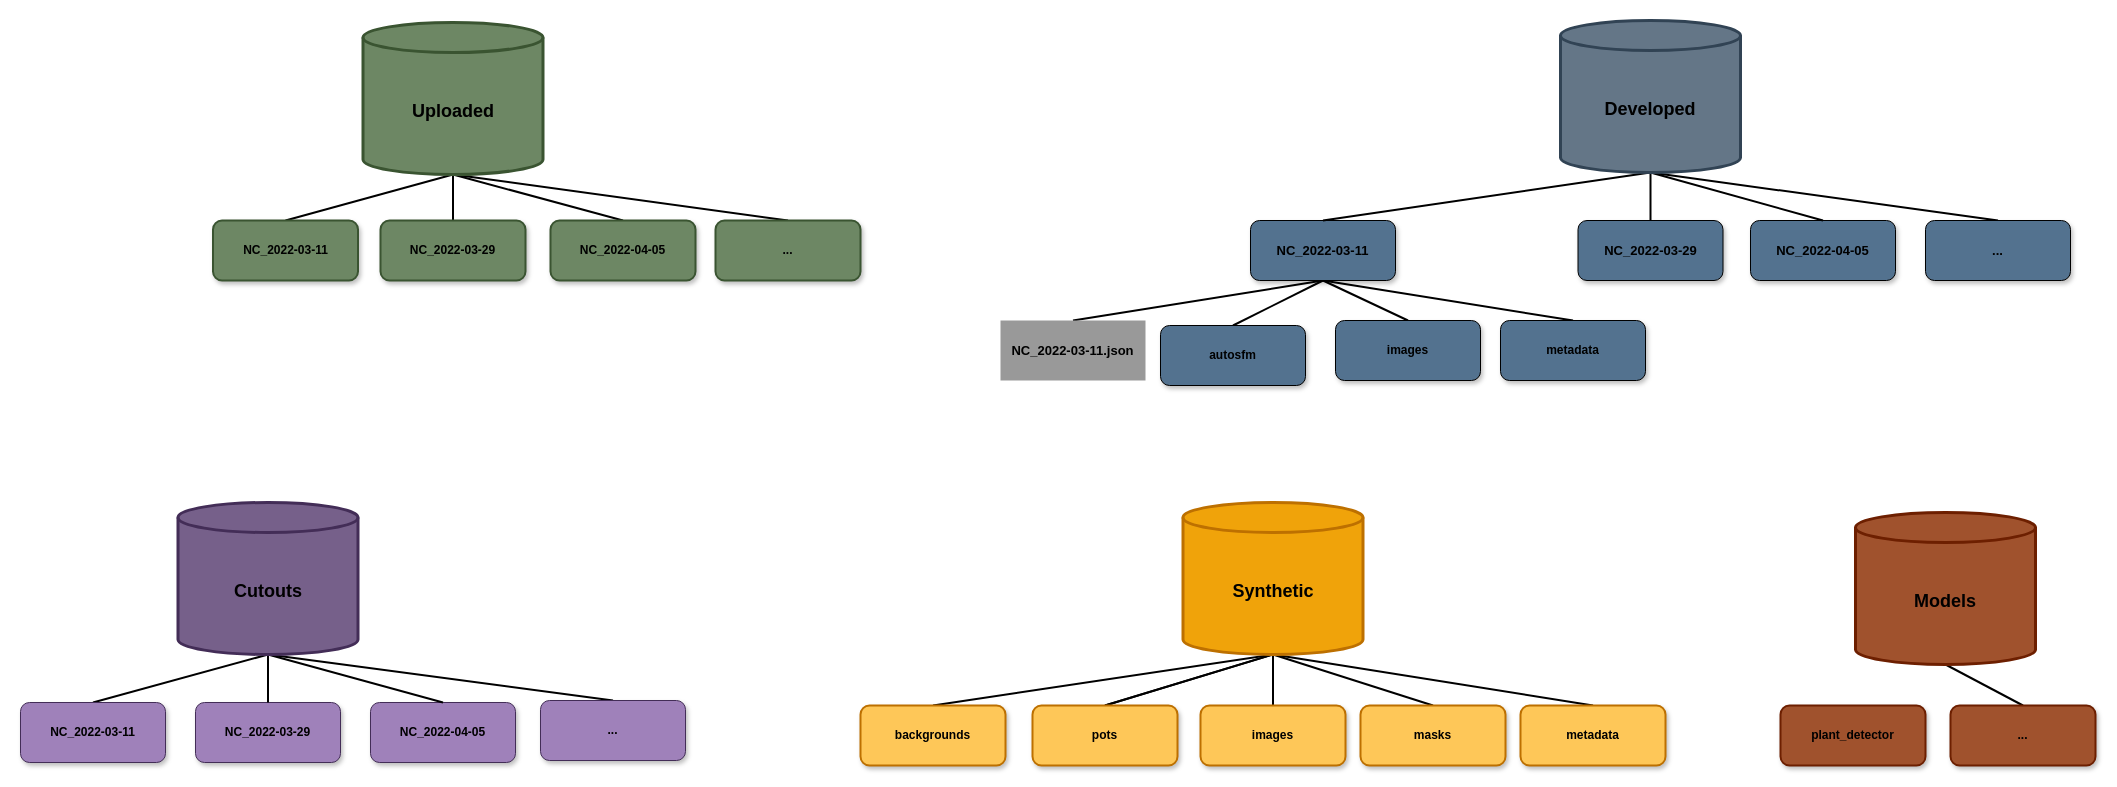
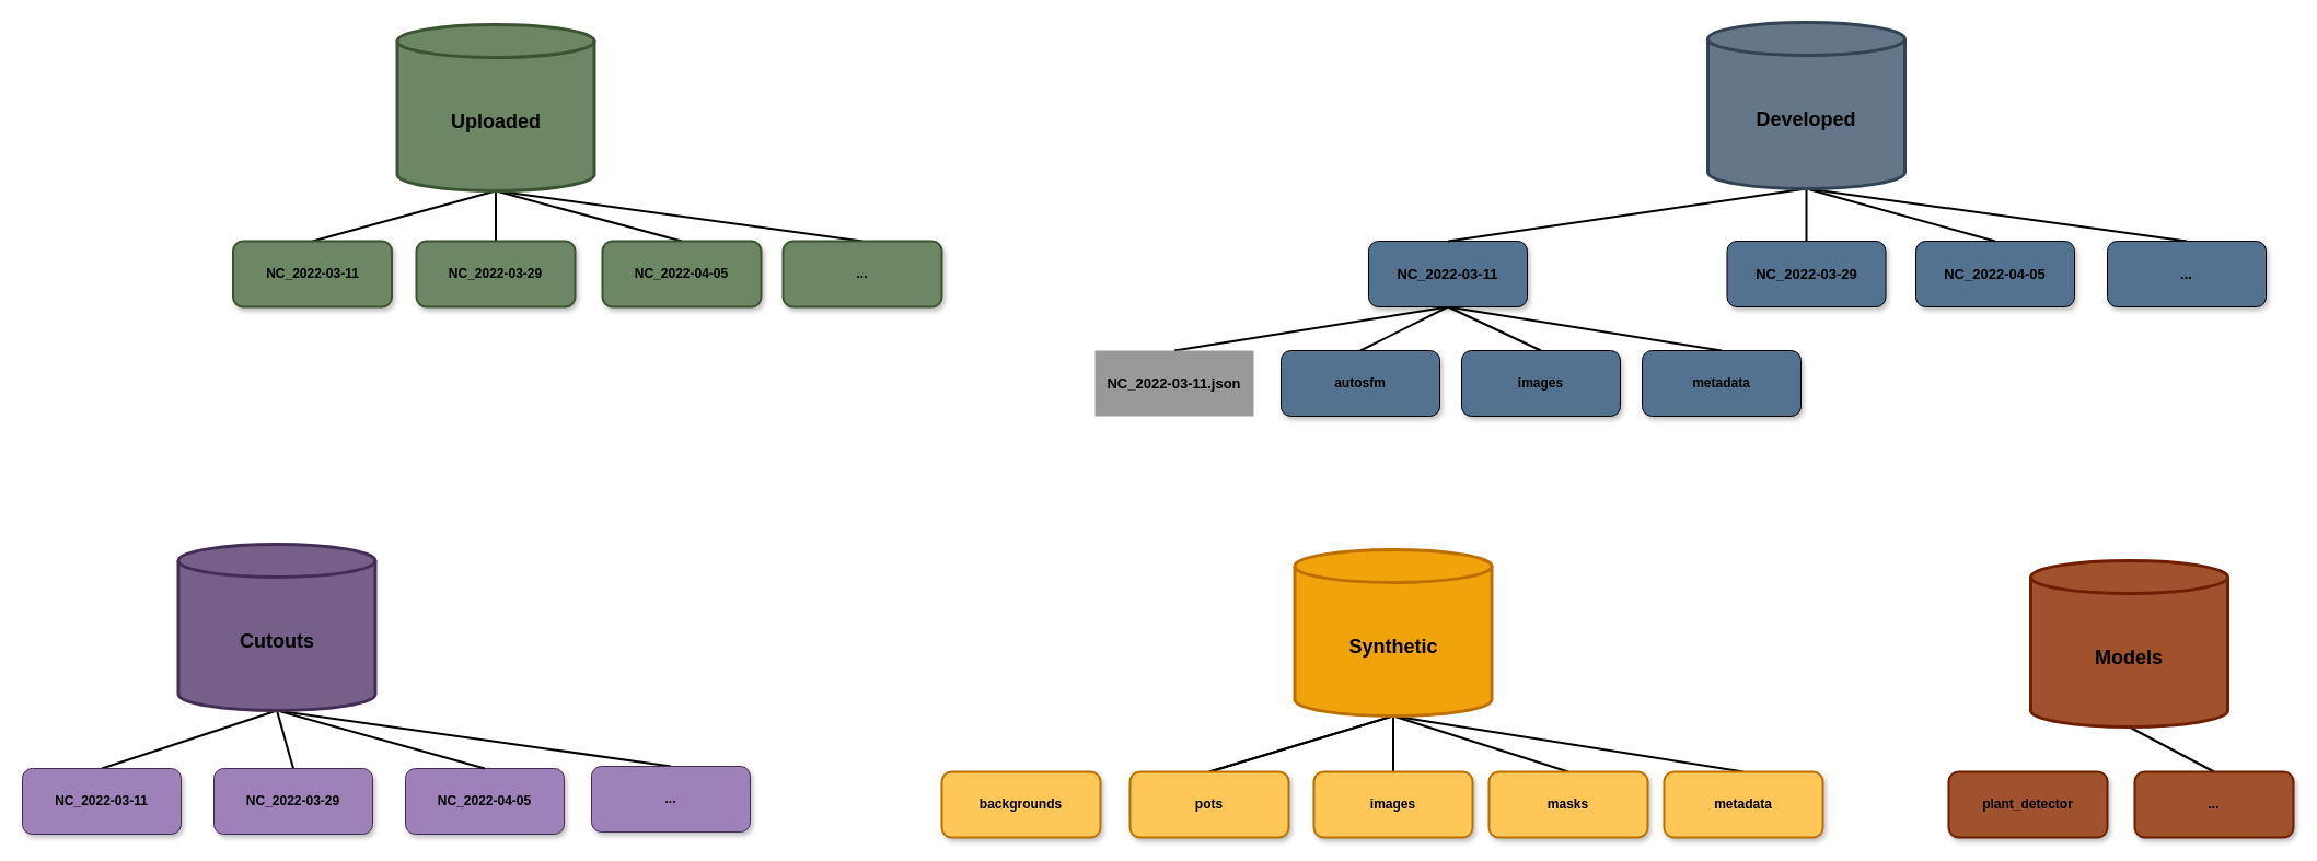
  <mxCell id="0" />
  <mxCell id="1" parent="0" />
  <mxCell id="2" style="edgeStyle=none;rounded=0;html=1;entryX=0.5;entryY=0;entryDx=0;entryDy=0;fontFamily=Helvetica;fontSize=9;fontColor=#000000;startArrow=none;startFill=0;endArrow=none;endFill=0;strokeColor=#000000;strokeWidth=2;elbow=vertical;exitX=0.5;exitY=1;exitDx=0;exitDy=0;" edge="1" parent="1" source="6" target="9"><mxGeometry relative="1" as="geometry" /></mxCell>
  <mxCell id="3" style="edgeStyle=none;rounded=0;html=1;entryX=0.5;entryY=0;entryDx=0;entryDy=0;fontFamily=Helvetica;fontSize=9;fontColor=#000000;startArrow=none;startFill=0;endArrow=none;endFill=0;strokeColor=#000000;strokeWidth=2;elbow=vertical;exitX=0.5;exitY=1;exitDx=0;exitDy=0;" edge="1" parent="1" source="6" target="10"><mxGeometry relative="1" as="geometry" /></mxCell>
  <mxCell id="4" style="edgeStyle=none;rounded=0;html=1;entryX=0.5;entryY=0;entryDx=0;entryDy=0;fontFamily=Helvetica;fontSize=9;fontColor=#000000;startArrow=none;startFill=0;endArrow=none;endFill=0;strokeColor=#000000;strokeWidth=2;elbow=vertical;exitX=0.5;exitY=1;exitDx=0;exitDy=0;" edge="1" parent="1" source="6" target="11"><mxGeometry relative="1" as="geometry" /></mxCell>
  <mxCell id="5" style="edgeStyle=none;rounded=0;html=1;entryX=0.5;entryY=0;entryDx=0;entryDy=0;fontFamily=Helvetica;fontSize=9;fontColor=#000000;startArrow=none;startFill=0;endArrow=none;endFill=0;strokeColor=#000000;strokeWidth=2;elbow=vertical;exitX=0.5;exitY=1;exitDx=0;exitDy=0;" edge="1" parent="1" source="6" target="17"><mxGeometry relative="1" as="geometry" /></mxCell>
  <mxCell id="6" value="NC_2022-03-11" style="whiteSpace=wrap;html=1;rounded=1;shadow=1;labelBackgroundColor=none;strokeWidth=1;fontFamily=Helvetica;fontSize=13;align=center;fillColor=#53728F;strokeColor=#000000;fontColor=#000000;fontStyle=1" vertex="1" parent="1"><mxGeometry x="1250" y="220" width="145" height="60" as="geometry" /></mxCell>
  <mxCell id="7" value="&lt;span style=&quot;font-size: 13px;&quot;&gt;NC_2022-03-29&lt;/span&gt;" style="whiteSpace=wrap;html=1;rounded=1;shadow=1;labelBackgroundColor=none;strokeWidth=1;fontFamily=Helvetica;fontSize=13;align=center;fillColor=#53728F;strokeColor=#000000;fontColor=#000000;fontStyle=1" vertex="1" parent="1"><mxGeometry x="1577.5" y="220" width="145" height="60" as="geometry" /></mxCell>
  <mxCell id="8" value="&lt;span style=&quot;font-size: 13px;&quot;&gt;NC_2022-04-05&lt;/span&gt;" style="whiteSpace=wrap;html=1;rounded=1;shadow=1;labelBackgroundColor=none;strokeWidth=1;fontFamily=Helvetica;fontSize=13;align=center;fillColor=#53728F;strokeColor=#000000;fontColor=#000000;fontStyle=1" vertex="1" parent="1"><mxGeometry x="1750" y="220" width="145" height="60" as="geometry" /></mxCell>
  <mxCell id="9" value="&lt;span&gt;metadata&lt;/span&gt;" style="whiteSpace=wrap;html=1;rounded=1;shadow=1;labelBackgroundColor=none;strokeWidth=1;fontFamily=Helvetica;fontSize=12;align=center;fillColor=#53728F;fontColor=#000000;strokeColor=#000000;fontStyle=1" vertex="1" parent="1"><mxGeometry x="1500" y="320" width="145" height="60" as="geometry" /></mxCell>
  <mxCell id="10" value="&lt;span&gt;images&lt;/span&gt;" style="whiteSpace=wrap;html=1;rounded=1;shadow=1;labelBackgroundColor=none;strokeWidth=1;fontFamily=Helvetica;fontSize=12;align=center;fillColor=#53728F;fontColor=#000000;strokeColor=#000000;fontStyle=1" vertex="1" parent="1"><mxGeometry x="1335" y="320" width="145" height="60" as="geometry" /></mxCell>
- <mxCell id="11" value="&lt;span&gt;autosfm&lt;/span&gt;" style="whiteSpace=wrap;html=1;rounded=1;shadow=1;labelBackgroundColor=none;strokeWidth=1;fontFamily=Helvetica;fontSize=12;align=center;fillColor=#53728F;fontColor=#000000;strokeColor=#000000;fontStyle=1" vertex="1" parent="1"><mxGeometry x="1160" y="325" width="145" height="60" as="geometry" /></mxCell>
+ <mxCell id="11" value="&lt;span&gt;autosfm&lt;/span&gt;" style="whiteSpace=wrap;html=1;rounded=1;shadow=1;labelBackgroundColor=none;strokeWidth=1;fontFamily=Helvetica;fontSize=12;align=center;fillColor=#53728F;fontColor=#000000;strokeColor=#000000;fontStyle=1" vertex="1" parent="1"><mxGeometry x="1170" y="320" width="145" height="60" as="geometry" /></mxCell>
  <mxCell id="12" style="edgeStyle=none;rounded=0;html=1;fontFamily=Helvetica;fontSize=9;fontColor=#000000;startArrow=none;startFill=0;endArrow=none;endFill=0;strokeColor=#000000;strokeWidth=2;elbow=vertical;exitX=0.5;exitY=1;exitDx=0;exitDy=0;exitPerimeter=0;" edge="1" parent="1" source="16" target="7"><mxGeometry relative="1" as="geometry"><mxPoint x="1650" y="190" as="sourcePoint" /></mxGeometry></mxCell>
  <mxCell id="13" style="edgeStyle=none;rounded=0;html=1;entryX=0.5;entryY=0;entryDx=0;entryDy=0;fontFamily=Helvetica;fontSize=9;fontColor=#000000;startArrow=none;startFill=0;endArrow=none;endFill=0;strokeColor=#000000;strokeWidth=2;elbow=vertical;exitX=0.5;exitY=1;exitDx=0;exitDy=0;exitPerimeter=0;" edge="1" parent="1" source="16" target="8"><mxGeometry relative="1" as="geometry"><mxPoint x="1650" y="190" as="sourcePoint" /></mxGeometry></mxCell>
  <mxCell id="14" style="edgeStyle=none;rounded=0;html=1;entryX=0.5;entryY=0;entryDx=0;entryDy=0;fontFamily=Helvetica;fontSize=9;fontColor=#000000;startArrow=none;startFill=0;endArrow=none;endFill=0;strokeColor=#000000;strokeWidth=2;elbow=vertical;exitX=0.5;exitY=1;exitDx=0;exitDy=0;exitPerimeter=0;" edge="1" parent="1" source="16" target="6"><mxGeometry relative="1" as="geometry"><mxPoint x="1650" y="190" as="sourcePoint" /></mxGeometry></mxCell>
  <mxCell id="15" style="edgeStyle=none;html=1;entryX=0.5;entryY=0;entryDx=0;entryDy=0;fontSize=10;fontColor=#000000;endArrow=none;endFill=0;strokeColor=#000000;strokeWidth=2;exitX=0.5;exitY=1;exitDx=0;exitDy=0;exitPerimeter=0;" edge="1" parent="1" source="16" target="50"><mxGeometry relative="1" as="geometry" /></mxCell>
  <mxCell id="16" value="Developed" style="shape=cylinder3;whiteSpace=wrap;html=1;boundedLbl=1;backgroundOutline=1;size=15;rounded=0;shadow=0;fontFamily=Helvetica;fontSize=18;fontColor=#000000;strokeColor=#314354;strokeWidth=3;fillColor=#647687;fontStyle=1" vertex="1" parent="1"><mxGeometry x="1560" y="20" width="180" height="152" as="geometry" /></mxCell>
  <mxCell id="17" value="&lt;span style=&quot;font-size: 13px ; font-weight: 700&quot;&gt;NC_2022-03-11.json&lt;br&gt;&lt;/span&gt;" style="whiteSpace=wrap;html=1;rounded=0;shadow=0;labelBackgroundColor=none;strokeWidth=1;fontFamily=Helvetica;fontSize=9;align=center;strokeColor=none;dashed=1;fontStyle=0;fontColor=#000000;fillColor=#999999;" vertex="1" parent="1"><mxGeometry x="1000" y="320" width="145" height="60" as="geometry" /></mxCell>
  <mxCell id="18" style="edgeStyle=none;html=1;entryX=0.5;entryY=0;entryDx=0;entryDy=0;fontSize=10;fontColor=#000000;endArrow=none;endFill=0;strokeColor=#000000;strokeWidth=2;exitX=0.5;exitY=1;exitDx=0;exitDy=0;exitPerimeter=0;" edge="1" parent="1" source="19" target="21"><mxGeometry relative="1" as="geometry" /></mxCell>
  <mxCell id="19" value="Models" style="shape=cylinder3;whiteSpace=wrap;html=1;boundedLbl=1;backgroundOutline=1;size=15;rounded=0;shadow=0;fontFamily=Helvetica;fontSize=18;fontColor=#000000;strokeColor=#6D1F00;strokeWidth=3;fillColor=#a0522d;fontStyle=1" vertex="1" parent="1"><mxGeometry x="1855" y="512" width="180" height="152" as="geometry" /></mxCell>
  <mxCell id="20" value="&lt;span&gt;plant_detector&lt;/span&gt;" style="whiteSpace=wrap;html=1;rounded=1;shadow=1;labelBackgroundColor=none;strokeWidth=2;fontFamily=Helvetica;fontSize=12;align=center;fontColor=#000000;strokeColor=#6D1F00;fontStyle=1;fillColor=#a0522d;" vertex="1" parent="1"><mxGeometry x="1780" y="705" width="145" height="60" as="geometry" /></mxCell>
  <mxCell id="21" value="&lt;span&gt;...&lt;/span&gt;" style="whiteSpace=wrap;html=1;rounded=1;shadow=1;labelBackgroundColor=none;strokeWidth=2;fontFamily=Helvetica;fontSize=12;align=center;fontColor=#000000;strokeColor=#6D1F00;fontStyle=1;fillColor=#a0522d;" vertex="1" parent="1"><mxGeometry x="1950" y="705" width="145" height="60" as="geometry" /></mxCell>
  <mxCell id="22" style="edgeStyle=none;html=1;entryX=0.5;entryY=0;entryDx=0;entryDy=0;fontSize=10;fontColor=#000000;endArrow=none;endFill=0;strokeColor=#000000;strokeWidth=2;exitX=0.5;exitY=1;exitDx=0;exitDy=0;exitPerimeter=0;" edge="1" parent="1" source="26" target="28"><mxGeometry relative="1" as="geometry" /></mxCell>
  <mxCell id="23" style="edgeStyle=none;html=1;fontSize=10;fontColor=#000000;endArrow=none;endFill=0;strokeColor=#000000;strokeWidth=2;" edge="1" parent="1" source="26" target="27"><mxGeometry relative="1" as="geometry" /></mxCell>
  <mxCell id="24" style="edgeStyle=none;html=1;entryX=0.5;entryY=0;entryDx=0;entryDy=0;fontSize=10;fontColor=#000000;endArrow=none;endFill=0;strokeColor=#000000;strokeWidth=2;exitX=0.5;exitY=1;exitDx=0;exitDy=0;exitPerimeter=0;" edge="1" parent="1" source="26" target="49"><mxGeometry relative="1" as="geometry" /></mxCell>
  <mxCell id="25" style="edgeStyle=none;html=1;entryX=0.5;entryY=0;entryDx=0;entryDy=0;fontSize=10;fontColor=#000000;endArrow=none;endFill=0;strokeColor=#000000;strokeWidth=2;exitX=0.5;exitY=1;exitDx=0;exitDy=0;exitPerimeter=0;" edge="1" parent="1" source="26" target="51"><mxGeometry relative="1" as="geometry" /></mxCell>
  <mxCell id="26" value="Uploaded" style="shape=cylinder3;whiteSpace=wrap;html=1;boundedLbl=1;backgroundOutline=1;size=15;rounded=0;shadow=0;fontFamily=Helvetica;fontSize=18;fontColor=#000000;strokeColor=#3A5431;strokeWidth=3;fillColor=#6d8764;fontStyle=1" vertex="1" parent="1"><mxGeometry x="362.5" y="22" width="180" height="152" as="geometry" /></mxCell>
  <mxCell id="27" value="NC_2022-03-29" style="whiteSpace=wrap;html=1;rounded=1;shadow=1;labelBackgroundColor=none;strokeWidth=2;fontFamily=Helvetica;fontSize=12;align=center;fontColor=#000000;strokeColor=#3A5431;fontStyle=1;fillColor=#6d8764;" vertex="1" parent="1"><mxGeometry x="380" y="220" width="145" height="60" as="geometry" /></mxCell>
  <mxCell id="28" value="NC_2022-04-05" style="whiteSpace=wrap;html=1;rounded=1;shadow=1;labelBackgroundColor=none;strokeWidth=2;fontFamily=Helvetica;fontSize=12;align=center;fontColor=#000000;strokeColor=#3A5431;fontStyle=1;fillColor=#6d8764;" vertex="1" parent="1"><mxGeometry x="550" y="220" width="145" height="60" as="geometry" /></mxCell>
  <mxCell id="29" style="edgeStyle=none;rounded=0;html=1;entryX=0.5;entryY=1;entryDx=0;entryDy=0;entryPerimeter=0;fontFamily=Helvetica;fontSize=9;fontColor=#000000;startArrow=none;startFill=0;endArrow=none;endFill=0;strokeColor=#000000;strokeWidth=2;elbow=vertical;exitX=0.5;exitY=0;exitDx=0;exitDy=0;" edge="1" parent="1" source="30" target="36"><mxGeometry relative="1" as="geometry" /></mxCell>
  <mxCell id="30" value="NC_2022-03-11" style="whiteSpace=wrap;html=1;rounded=1;shadow=1;labelBackgroundColor=none;strokeWidth=1;fontFamily=Helvetica;fontSize=12;align=center;fontColor=#000000;strokeColor=#432D57;fontStyle=1;fillColor=#9F81BA;" vertex="1" parent="1"><mxGeometry x="20" y="702" width="145" height="60" as="geometry" /></mxCell>
  <mxCell id="31" value="&lt;span&gt;NC_2022-03-29&lt;/span&gt;" style="whiteSpace=wrap;html=1;rounded=1;shadow=1;labelBackgroundColor=none;strokeWidth=1;fontFamily=Helvetica;fontSize=12;align=center;fontColor=#000000;strokeColor=#432D57;fontStyle=1;fillColor=#9F81BA;" vertex="1" parent="1"><mxGeometry x="195" y="702" width="145" height="60" as="geometry" /></mxCell>
  <mxCell id="32" value="&lt;span&gt;NC_2022-04-05&lt;/span&gt;" style="whiteSpace=wrap;html=1;rounded=1;shadow=1;labelBackgroundColor=none;strokeWidth=1;fontFamily=Helvetica;fontSize=12;align=center;fontColor=#000000;strokeColor=#432D57;fontStyle=1;fillColor=#9F81BA;" vertex="1" parent="1"><mxGeometry x="370" y="702" width="145" height="60" as="geometry" /></mxCell>
  <mxCell id="33" style="edgeStyle=none;rounded=0;html=1;entryX=0.5;entryY=0;entryDx=0;entryDy=0;fontFamily=Helvetica;fontSize=9;fontColor=#000000;startArrow=none;startFill=0;endArrow=none;endFill=0;strokeColor=#000000;strokeWidth=2;elbow=vertical;exitX=0.5;exitY=1;exitDx=0;exitDy=0;exitPerimeter=0;" edge="1" parent="1" source="36" target="31"><mxGeometry relative="1" as="geometry" /></mxCell>
  <mxCell id="34" style="edgeStyle=none;rounded=0;html=1;entryX=0.5;entryY=0;entryDx=0;entryDy=0;fontFamily=Helvetica;fontSize=9;fontColor=#000000;startArrow=none;startFill=0;endArrow=none;endFill=0;strokeColor=#000000;strokeWidth=2;elbow=vertical;exitX=0.5;exitY=1;exitDx=0;exitDy=0;exitPerimeter=0;" edge="1" parent="1" source="36" target="32"><mxGeometry relative="1" as="geometry" /></mxCell>
  <mxCell id="35" style="edgeStyle=none;html=1;entryX=0.5;entryY=0;entryDx=0;entryDy=0;fontSize=10;fontColor=#000000;endArrow=none;endFill=0;strokeColor=#000000;strokeWidth=2;exitX=0.5;exitY=1;exitDx=0;exitDy=0;exitPerimeter=0;" edge="1" parent="1" source="36" target="52"><mxGeometry relative="1" as="geometry" /></mxCell>
- <mxCell id="36" value="Cutouts" style="shape=cylinder3;whiteSpace=wrap;html=1;boundedLbl=1;backgroundOutline=1;size=15;rounded=0;shadow=0;fontFamily=Helvetica;fontSize=18;fontColor=#000000;strokeColor=#432D57;strokeWidth=3;fillColor=#76608a;fontStyle=1" vertex="1" parent="1"><mxGeometry x="177.5" y="502" width="180" height="152" as="geometry" /></mxCell>
+ <mxCell id="36" value="Cutouts" style="shape=cylinder3;whiteSpace=wrap;html=1;boundedLbl=1;backgroundOutline=1;size=15;rounded=0;shadow=0;fontFamily=Helvetica;fontSize=18;fontColor=#000000;strokeColor=#432D57;strokeWidth=3;fillColor=#76608a;fontStyle=1" vertex="1" parent="1"><mxGeometry x="162.5" y="497" width="180" height="152" as="geometry" /></mxCell>
  <mxCell id="37" style="edgeStyle=none;html=1;entryX=0.5;entryY=0;entryDx=0;entryDy=0;fontSize=10;fontColor=#000000;strokeColor=#000000;strokeWidth=2;endArrow=none;endFill=0;exitX=0.5;exitY=1;exitDx=0;exitDy=0;exitPerimeter=0;" edge="1" parent="1" source="48" target="46"><mxGeometry relative="1" as="geometry" /></mxCell>
  <mxCell id="38" style="edgeStyle=none;html=1;entryX=0.5;entryY=0;entryDx=0;entryDy=0;fontSize=10;fontColor=#000000;endArrow=none;endFill=0;strokeColor=#000000;strokeWidth=2;exitX=0.5;exitY=1;exitDx=0;exitDy=0;exitPerimeter=0;" edge="1" parent="1" source="48" target="45"><mxGeometry relative="1" as="geometry" /></mxCell>
  <mxCell id="39" style="edgeStyle=none;html=1;fontSize=10;fontColor=#000000;endArrow=none;endFill=0;strokeColor=#000000;strokeWidth=2;" edge="1" parent="1" source="48" target="47"><mxGeometry relative="1" as="geometry" /></mxCell>
  <mxCell id="40" style="edgeStyle=none;html=1;entryX=0.5;entryY=0;entryDx=0;entryDy=0;fontSize=10;fontColor=#000000;endArrow=none;endFill=0;strokeColor=#000000;strokeWidth=2;exitX=0.5;exitY=1;exitDx=0;exitDy=0;exitPerimeter=0;" edge="1" parent="1" source="48" target="44"><mxGeometry relative="1" as="geometry" /></mxCell>
- <mxCell id="41" style="edgeStyle=none;html=1;entryX=0.5;entryY=1;entryDx=0;entryDy=0;entryPerimeter=0;fontSize=10;fontColor=#000000;endArrow=none;endFill=0;strokeColor=#000000;strokeWidth=2;exitX=0.5;exitY=0;exitDx=0;exitDy=0;" edge="1" parent="1" source="42" target="48"><mxGeometry relative="1" as="geometry" /></mxCell>
  <mxCell id="42" value="backgrounds" style="whiteSpace=wrap;html=1;rounded=1;shadow=1;labelBackgroundColor=none;strokeWidth=2;fontFamily=Helvetica;fontSize=12;align=center;fontColor=#000000;strokeColor=#BD7000;fontStyle=1;fillColor=#FEC758;gradientColor=none;" vertex="1" parent="1"><mxGeometry x="860" y="705" width="145" height="60" as="geometry" /></mxCell>
  <mxCell id="43" style="edgeStyle=none;html=1;entryX=0.5;entryY=1;entryDx=0;entryDy=0;entryPerimeter=0;fontSize=10;fontColor=#000000;endArrow=none;endFill=0;strokeColor=#000000;strokeWidth=2;exitX=0.5;exitY=0;exitDx=0;exitDy=0;" edge="1" parent="1" source="44" target="48"><mxGeometry relative="1" as="geometry" /></mxCell>
  <mxCell id="44" value="&lt;span&gt;pots&lt;/span&gt;" style="whiteSpace=wrap;html=1;rounded=1;shadow=1;labelBackgroundColor=none;strokeWidth=2;fontFamily=Helvetica;fontSize=12;align=center;fontColor=#000000;strokeColor=#BD7000;fontStyle=1;fillColor=#FEC758;gradientColor=none;" vertex="1" parent="1"><mxGeometry x="1032" y="705" width="145" height="60" as="geometry" /></mxCell>
  <mxCell id="45" value="&lt;span&gt;masks&lt;/span&gt;" style="whiteSpace=wrap;html=1;rounded=1;shadow=1;labelBackgroundColor=none;strokeWidth=2;fontFamily=Helvetica;fontSize=12;align=center;fontColor=#000000;strokeColor=#BD7000;fontStyle=1;fillColor=#FEC758;gradientColor=none;" vertex="1" parent="1"><mxGeometry x="1360" y="705" width="145" height="60" as="geometry" /></mxCell>
  <mxCell id="46" value="&lt;span&gt;metadata&lt;/span&gt;" style="whiteSpace=wrap;html=1;rounded=1;shadow=1;labelBackgroundColor=none;strokeWidth=2;fontFamily=Helvetica;fontSize=12;align=center;fontColor=#000000;strokeColor=#BD7000;fontStyle=1;fillColor=#FEC758;gradientColor=none;" vertex="1" parent="1"><mxGeometry x="1520" y="705" width="145" height="60" as="geometry" /></mxCell>
  <mxCell id="47" value="&lt;span&gt;images&lt;/span&gt;" style="whiteSpace=wrap;html=1;rounded=1;shadow=1;labelBackgroundColor=none;strokeWidth=2;fontFamily=Helvetica;fontSize=12;align=center;fontColor=#000000;strokeColor=#BD7000;fontStyle=1;fillColor=#FEC758;gradientColor=none;" vertex="1" parent="1"><mxGeometry x="1200" y="705" width="145" height="60" as="geometry" /></mxCell>
  <mxCell id="48" value="Synthetic" style="shape=cylinder3;whiteSpace=wrap;html=1;boundedLbl=1;backgroundOutline=1;size=15;rounded=0;shadow=0;fontFamily=Helvetica;fontSize=18;fontColor=#000000;strokeColor=#BD7000;strokeWidth=3;fillColor=#f0a30a;fontStyle=1" vertex="1" parent="1"><mxGeometry x="1182.5" y="502" width="180" height="152" as="geometry" /></mxCell>
  <mxCell id="49" value="NC_2022-03-11" style="whiteSpace=wrap;html=1;rounded=1;shadow=1;labelBackgroundColor=none;strokeWidth=2;fontFamily=Helvetica;fontSize=12;align=center;fontColor=#000000;strokeColor=#3A5431;fontStyle=1;fillColor=#6d8764;" vertex="1" parent="1"><mxGeometry x="212.5" y="220" width="145" height="60" as="geometry" /></mxCell>
  <mxCell id="50" value="&lt;span style=&quot;font-size: 13px&quot;&gt;...&lt;/span&gt;" style="whiteSpace=wrap;html=1;rounded=1;shadow=1;labelBackgroundColor=none;strokeWidth=1;fontFamily=Helvetica;fontSize=13;align=center;fillColor=#53728F;strokeColor=#000000;fontColor=#000000;fontStyle=1" vertex="1" parent="1"><mxGeometry x="1925" y="220" width="145" height="60" as="geometry" /></mxCell>
  <mxCell id="51" value="..." style="whiteSpace=wrap;html=1;rounded=1;shadow=1;labelBackgroundColor=none;strokeWidth=2;fontFamily=Helvetica;fontSize=12;align=center;fontColor=#000000;strokeColor=#3A5431;fontStyle=1;fillColor=#6d8764;" vertex="1" parent="1"><mxGeometry x="715" y="220" width="145" height="60" as="geometry" /></mxCell>
  <mxCell id="52" value="&lt;span&gt;...&lt;/span&gt;" style="whiteSpace=wrap;html=1;rounded=1;shadow=1;labelBackgroundColor=none;strokeWidth=1;fontFamily=Helvetica;fontSize=12;align=center;fontColor=#000000;strokeColor=#432D57;fontStyle=1;fillColor=#9F81BA;" vertex="1" parent="1"><mxGeometry x="540" y="700" width="145" height="60" as="geometry" /></mxCell>
